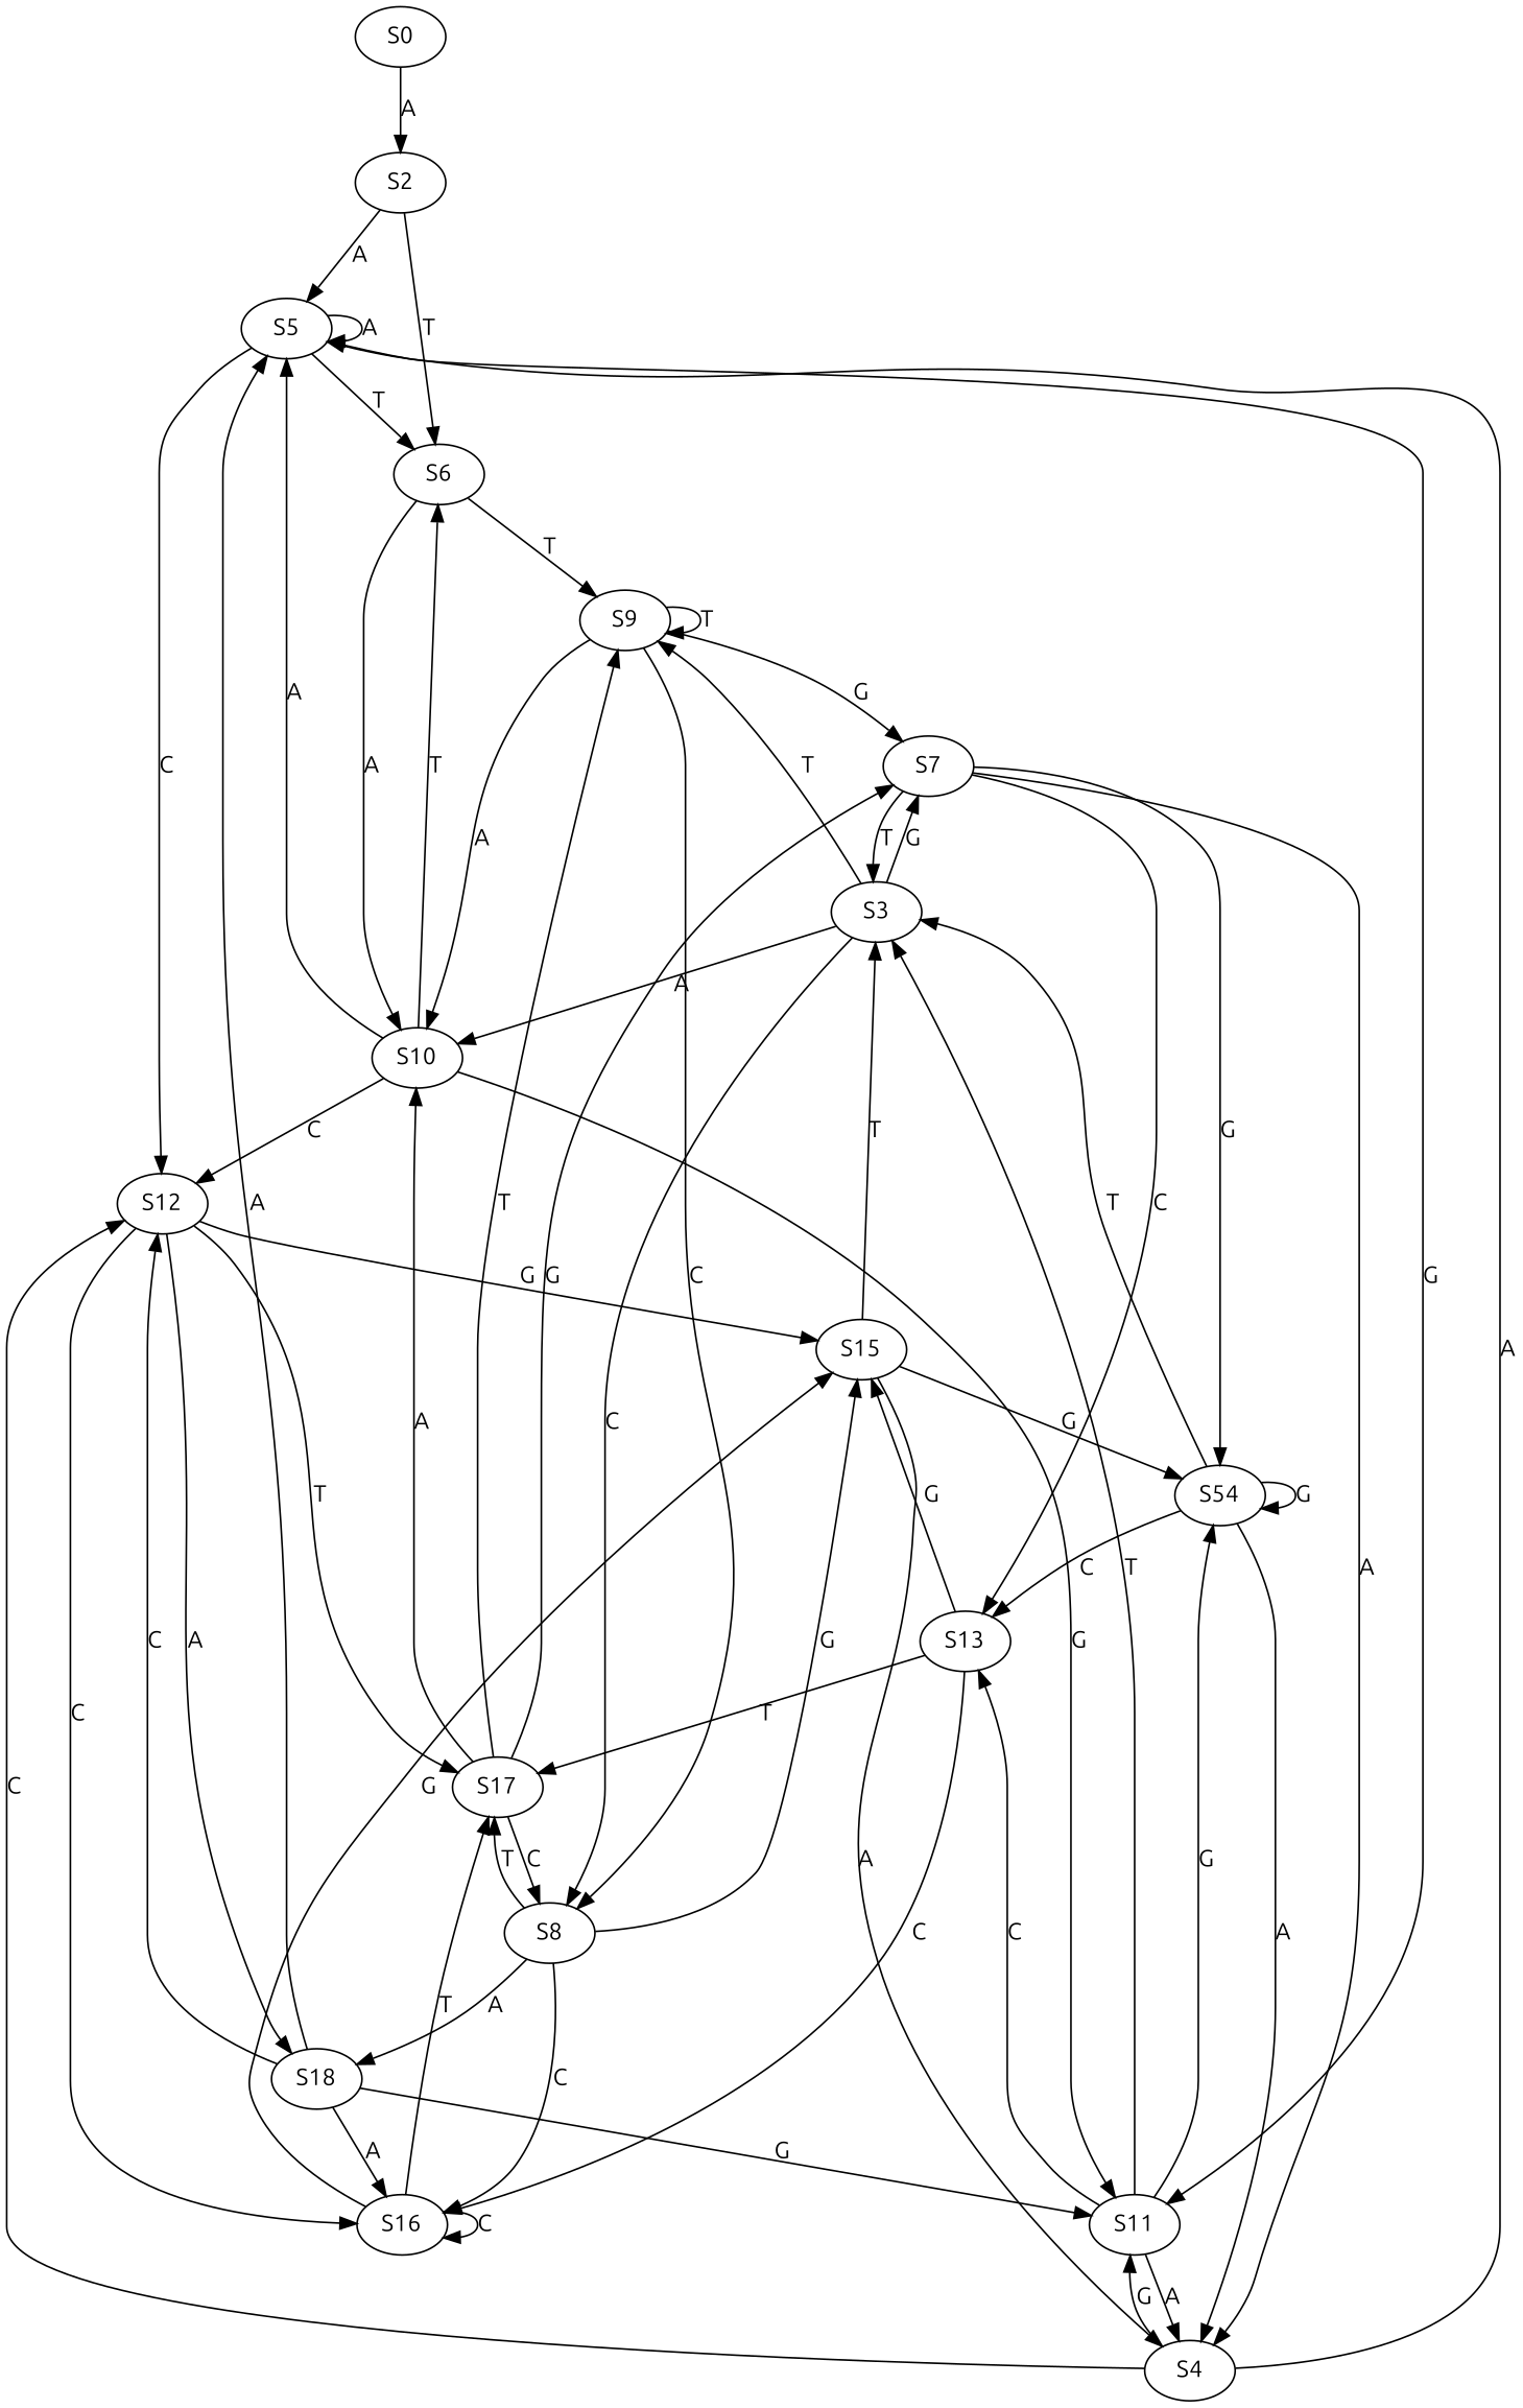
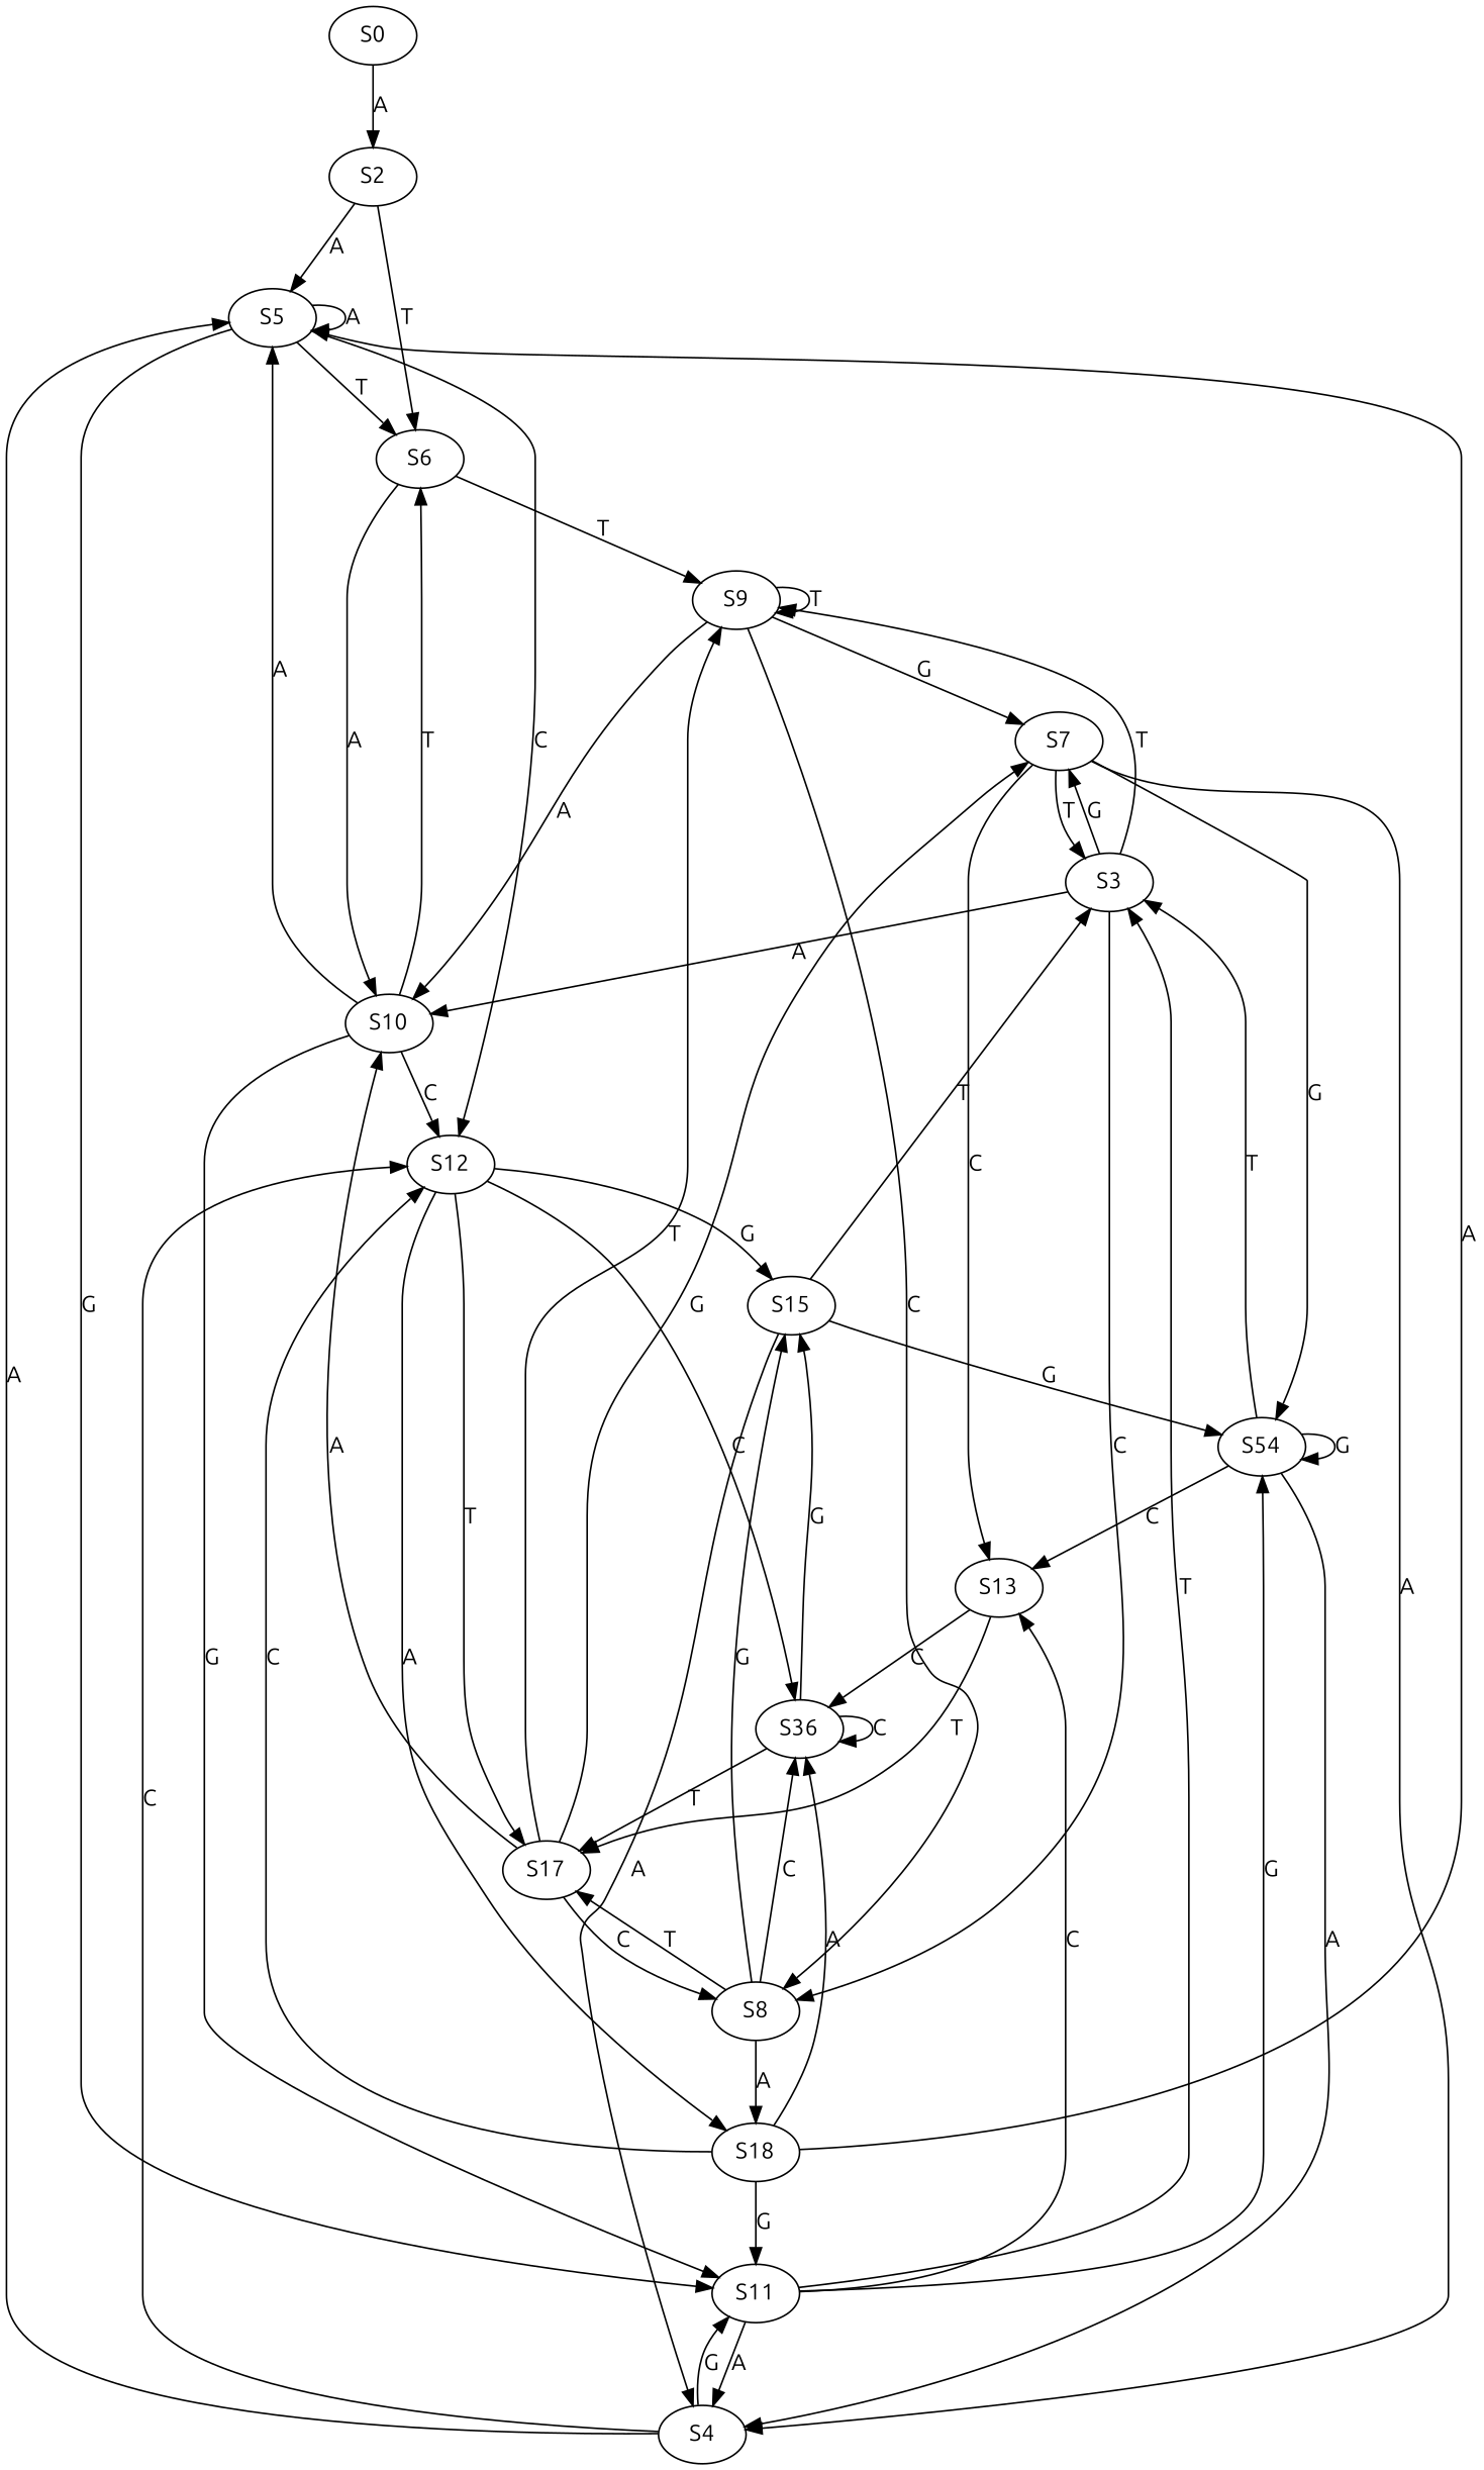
  strict digraph {
    fontname=Ubuntu
    node [fontname=Ubuntu]
    edge [fontname=Ubuntu]
    S0
    S2
    S5
    S6
    S3
    S7
    S8
    S9
    S10
    S4
    S11
    S12
    S13
    n14 [label=S54]
    S15
-   S16
+   S16 [label=S36]
    S17
    S18
    S0 -> S2 [label=A]
    S2 -> S5 [label=A]
    S2 -> S6 [label=T]
    S5 -> S5 [label=A]
    S5 -> S6 [label=T]
    S5 -> S11 [label=G]
    S5 -> S12 [label=C]
    S6 -> S9 [label=T]
    S6 -> S10 [label=A]
    S3 -> S7 [label=G]
    S3 -> S8 [label=C]
    S3 -> S9 [label=T]
    S3 -> S10 [label=A]
    S7 -> S3 [label=T]
    S7 -> S4 [label=A]
    S7 -> S13 [label=C]
    S7 -> n14 [label=G]
    S8 -> S15 [label=G]
    S8 -> S16 [label=C]
    S8 -> S17 [label=T]
    S8 -> S18 [label=A]
    S9 -> S7 [label=G]
    S9 -> S8 [label=C]
    S9 -> S9 [label=T]
    S9 -> S10 [label=A]
    S10 -> S5 [label=A]
    S10 -> S6 [label=T]
    S10 -> S11 [label=G]
    S10 -> S12 [label=C]
    S4 -> S5 [label=A]
    S4 -> S11 [label=G]
    S4 -> S12 [label=C]
    S11 -> S3 [label=T]
    S11 -> S4 [label=A]
    S11 -> S13 [label=C]
    S11 -> n14 [label=G]
    S12 -> S15 [label=G]
    S12 -> S16 [label=C]
    S12 -> S17 [label=T]
    S12 -> S18 [label=A]
-   S13 -> S15 [label=G]
    S13 -> S16 [label=C]
    S13 -> S17 [label=T]
    n14 -> S3 [label=T]
    n14 -> S4 [label=A]
    n14 -> S13 [label=C]
    n14 -> n14 [label=G]
    S15 -> S3 [label=T]
    S15 -> S4 [label=A]
    S15 -> n14 [label=G]
    S16 -> S15 [label=G]
    S16 -> S16 [label=C]
    S16 -> S17 [label=T]
    S17 -> S7 [label=G]
    S17 -> S8 [label=C]
    S17 -> S9 [label=T]
    S17 -> S10 [label=A]
    S18 -> S5 [label=A]
    S18 -> S11 [label=G]
    S18 -> S12 [label=C]
    S18 -> S16 [label=A]
  }
